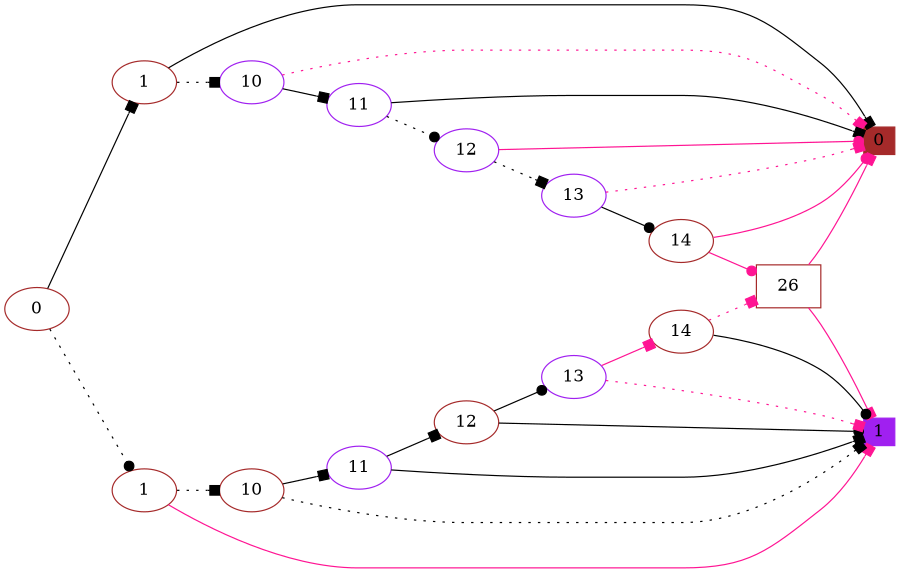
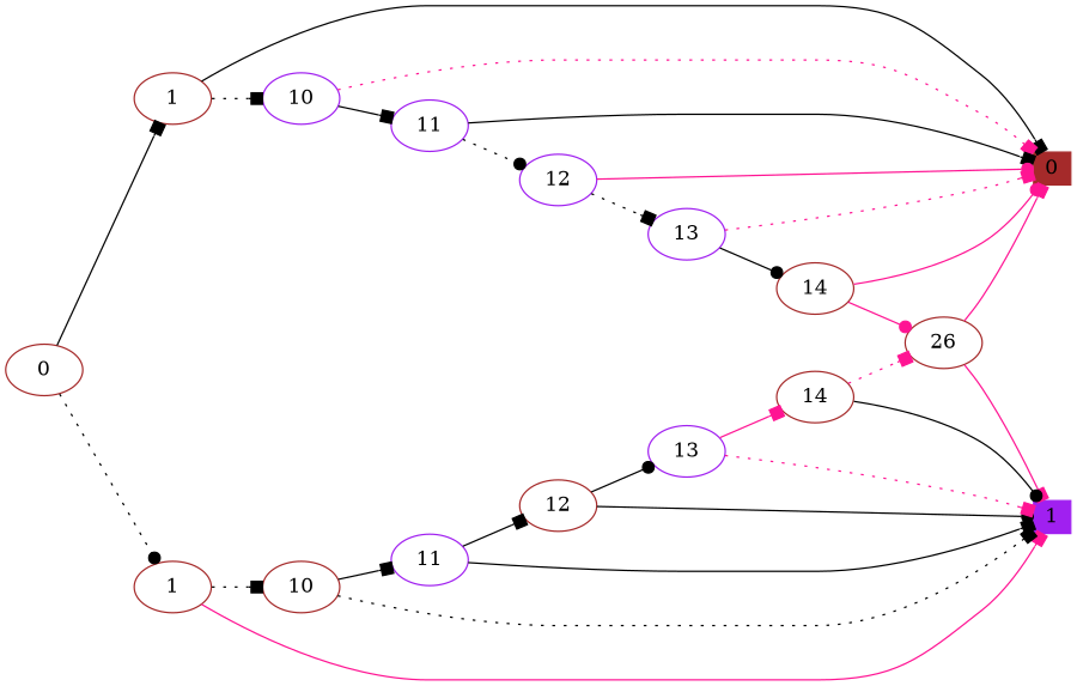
  digraph {
    rankdir=LR
    node [color=brown]
    edge [style=solid color=black arrowhead=box]
    n1 [height=0.3 label=0 shape=box style=filled width=0.3]
    n2 [height=0.3 label=1 shape=box style=filled width=0.3 color=purple]
    n3 [label=0]
    n4 [label=1]
    n5 [label=1]
    n6 [label=10 color=purple]
    n7 [label=10]
    n8 [label=11 color=purple]
    n9 [label=12 color=purple]
    n10 [label=13 color=purple]
    n11 [label=14]
-   n12 [label=26 shape=box]
+   n12 [label=26]
    n13 [label=11 color=purple]
    n14 [label=12]
    n15 [label=13 color=purple]
    n16 [label=14]
    n3 -> n4
    n3 -> n5 [style=dotted arrowhead=dot]
    n4 -> n1
    n4 -> n6 [style=dotted]
    n5 -> n2 [color=deeppink]
    n5 -> n7 [style=dotted]
    n6 -> n1 [style=dotted color=deeppink]
    n6 -> n8
    n7 -> n2 [style=dotted]
    n7 -> n13
    n8 -> n1
    n8 -> n9 [style=dotted arrowhead=dot]
    n9 -> n1 [color=deeppink arrowhead=dot]
    n9 -> n10 [style=dotted]
    n10 -> n1 [style=dotted color=deeppink]
    n10 -> n11 [arrowhead=dot]
    n11 -> n1 [color=deeppink arrowhead=dot]
    n11 -> n12 [color=deeppink arrowhead=dot]
    n12 -> n1 [color=deeppink]
    n12 -> n2 [color=deeppink]
    n13 -> n2
    n13 -> n14
    n14 -> n2 [arrowhead=dot]
    n14 -> n15 [arrowhead=dot]
    n15 -> n2 [style=dotted color=deeppink]
    n15 -> n16 [color=deeppink]
    n16 -> n2 [arrowhead=dot]
    n16 -> n12 [style=dotted color=deeppink]
  }
